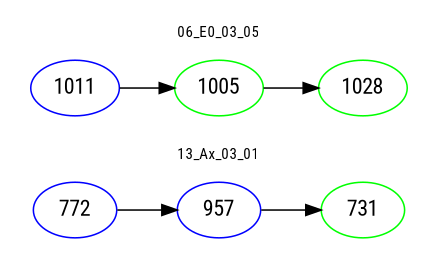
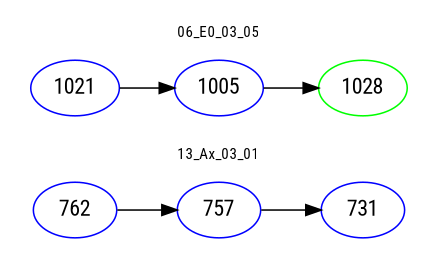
  digraph {
    fontname="Roboto Condensed"
    rankdir=LR
    node [color=blue fontname="Roboto Condensed"]
    edge [color=black fontname="Roboto Condensed"]
-   n1 [label=772]
-   n2 [label=957]
-   n3 [color=green label=731]
-   n4 [label=1011]
-   n5 [color=green label=1005]
+   n1 [label=762]
+   n2 [label=757]
+   n3 [label=731]
+   n4 [label=1021]
+   n5 [label=1005]
    n6 [color=green label=1028]
    subgraph cluster_1 {
      color=white
      fontsize=10
      label="13_Ax_03_01"
      n1
      n2
      n3
    }
    subgraph cluster_2 {
      color=white
      fontsize=10
      label="06_E0_03_05"
      n4
      n5
      n6
    }
    n1 -> n2
    n2 -> n3
    n4 -> n5
    n5 -> n6
  }
